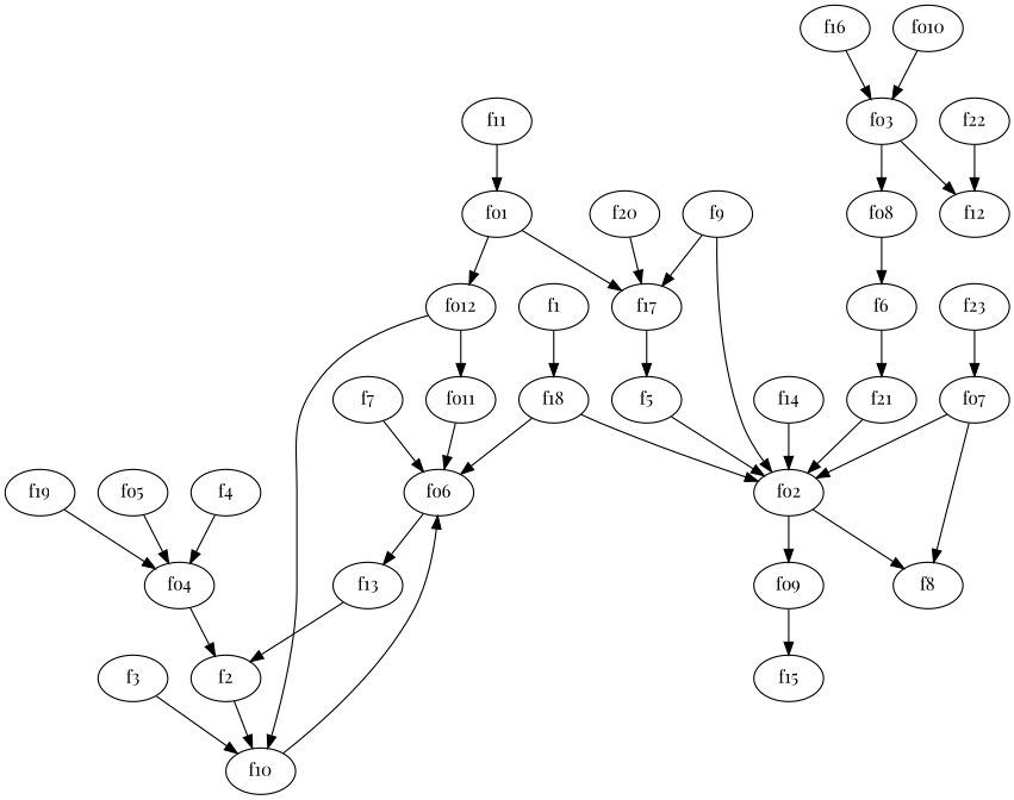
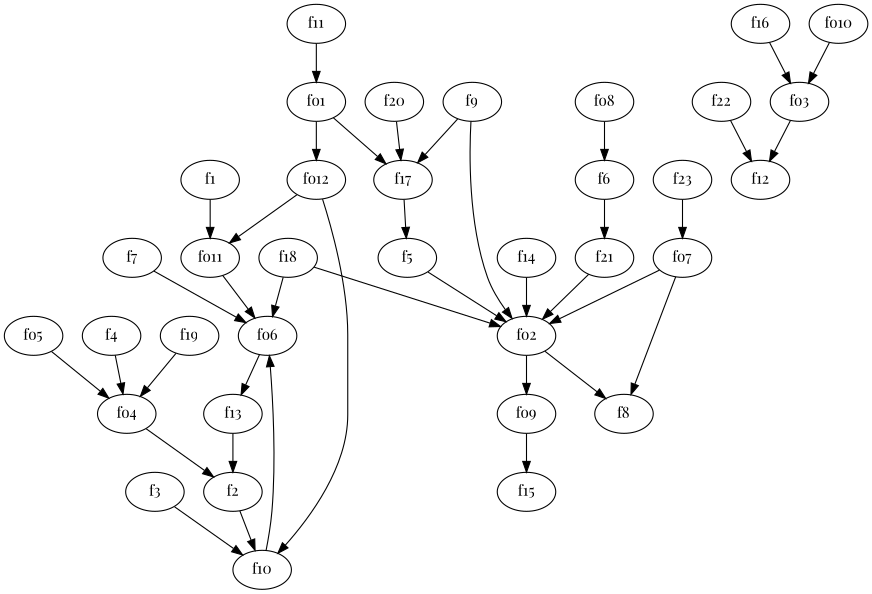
  strict digraph {
    fontname="Playfair Display"
    node [fontname="Playfair Display"]
    edge [fontname="Playfair Display" weight=2]
    f1
    fo11
    fo6
    f2
    f10
    f3
    f4
    fo4
    f5
    fo2
    f8
    fo9
    f6
    f21
    f7
    f13
    fo7
    f9
    f17
    f11
    fo1
    fo12
    fo3
    f12
    fo8
    f14
    f16
    f18
    f19
    f20
    f22
    f23
    f15
    fo5
    fo10
-   f1 -> f18
+   f1 -> fo11
    fo11 -> fo6
    fo6 -> f13
    f2 -> f10
    f10 -> fo6
    f3 -> f10
    f4 -> fo4
    fo4 -> f2
    f5 -> fo2
    fo2 -> f8
    fo2 -> fo9
    fo9 -> f15
    f6 -> f21
    f21 -> fo2
    f7 -> fo6
    f13 -> f2
    fo7 -> fo2
    fo7 -> f8
    f9 -> fo2
    f9 -> f17
    f17 -> f5
    f11 -> fo1
    fo1 -> f17
    fo1 -> fo12
    fo12 -> fo11
    fo12 -> f10
    fo3 -> f12
-   fo3 -> fo8
    fo8 -> f6
    f14 -> fo2
    f16 -> fo3
    f18 -> fo6
    f18 -> fo2
    f19 -> fo4
    f20 -> f17
    f22 -> f12
    f23 -> fo7
    fo5 -> fo4
    fo10 -> fo3
  }
